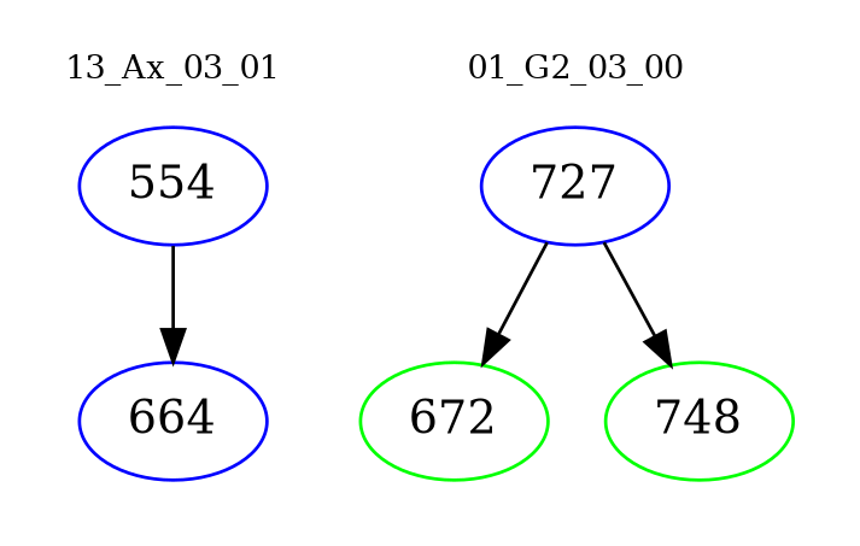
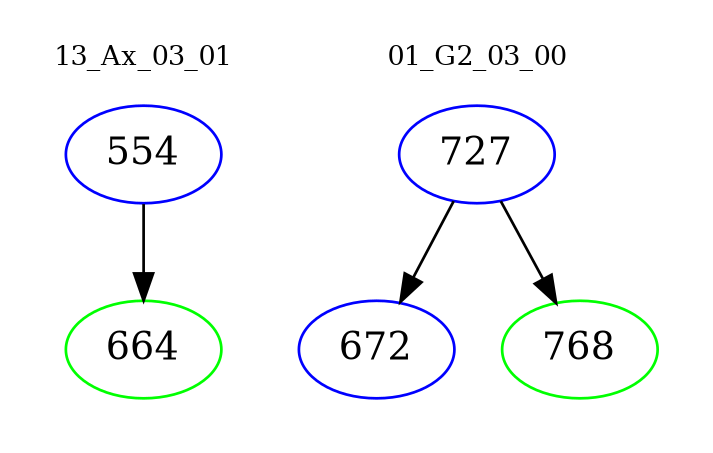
  digraph {
    node [color=blue]
    edge [color=black]
    n1 [label=554]
-   n2 [label=664]
+   n2 [color=green label=664]
    n3 [label=727]
-   n4 [color=green label=672]
-   n5 [color=green label=748]
+   n4 [label=672]
+   n5 [color=green label=768]
    subgraph cluster_1 {
      color=white
      fontsize=10
      label="13_Ax_03_01"
      n1
      n2
    }
    subgraph cluster_2 {
      color=white
      fontsize=10
      label="01_G2_03_00"
      n3
      n4
      n5
    }
    n1 -> n2
    n3 -> n4
    n3 -> n5
  }
